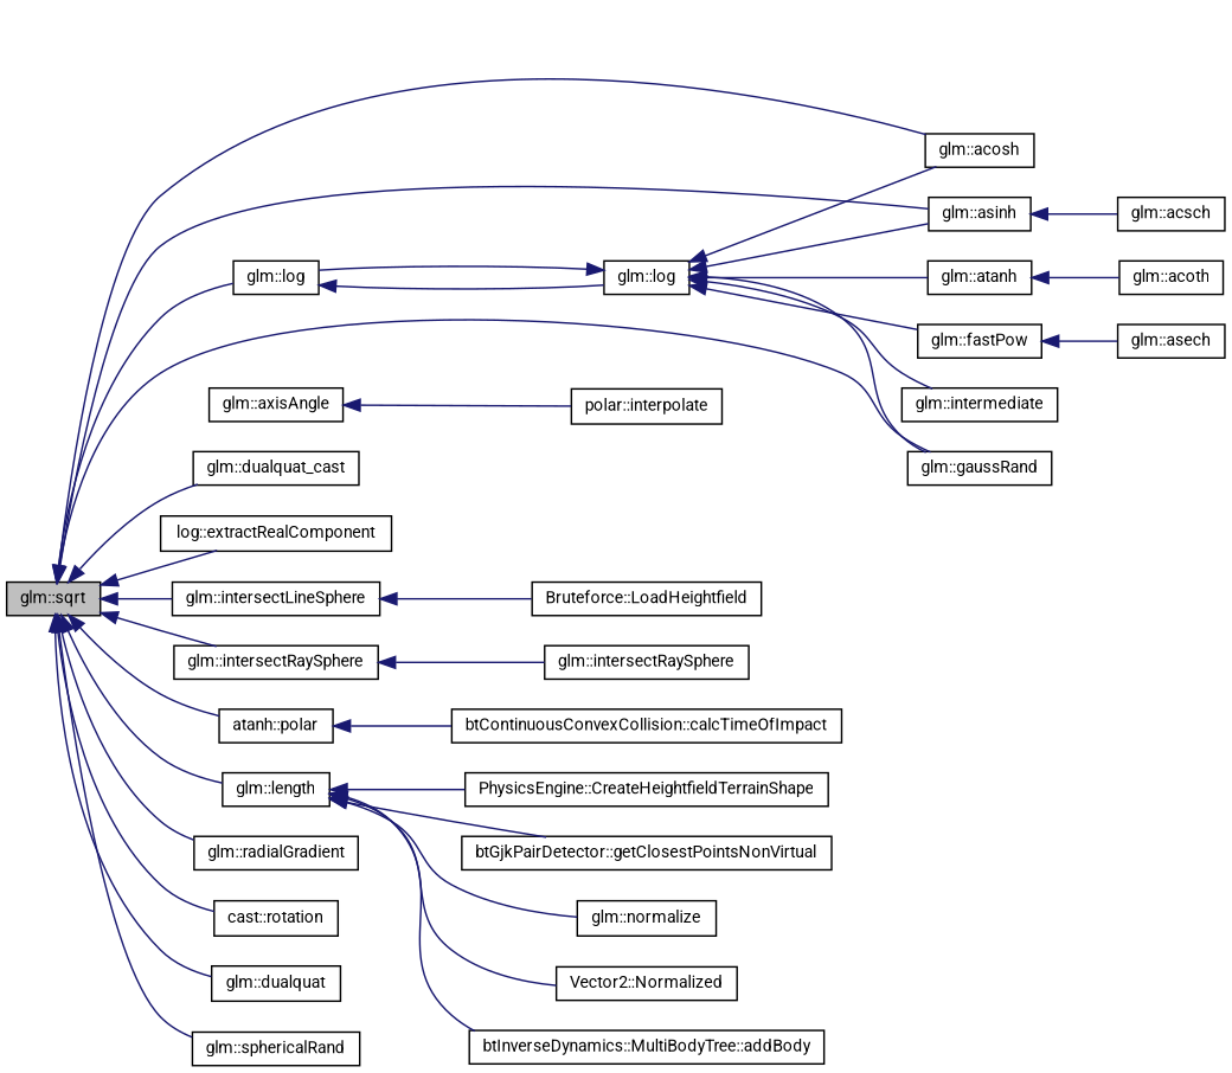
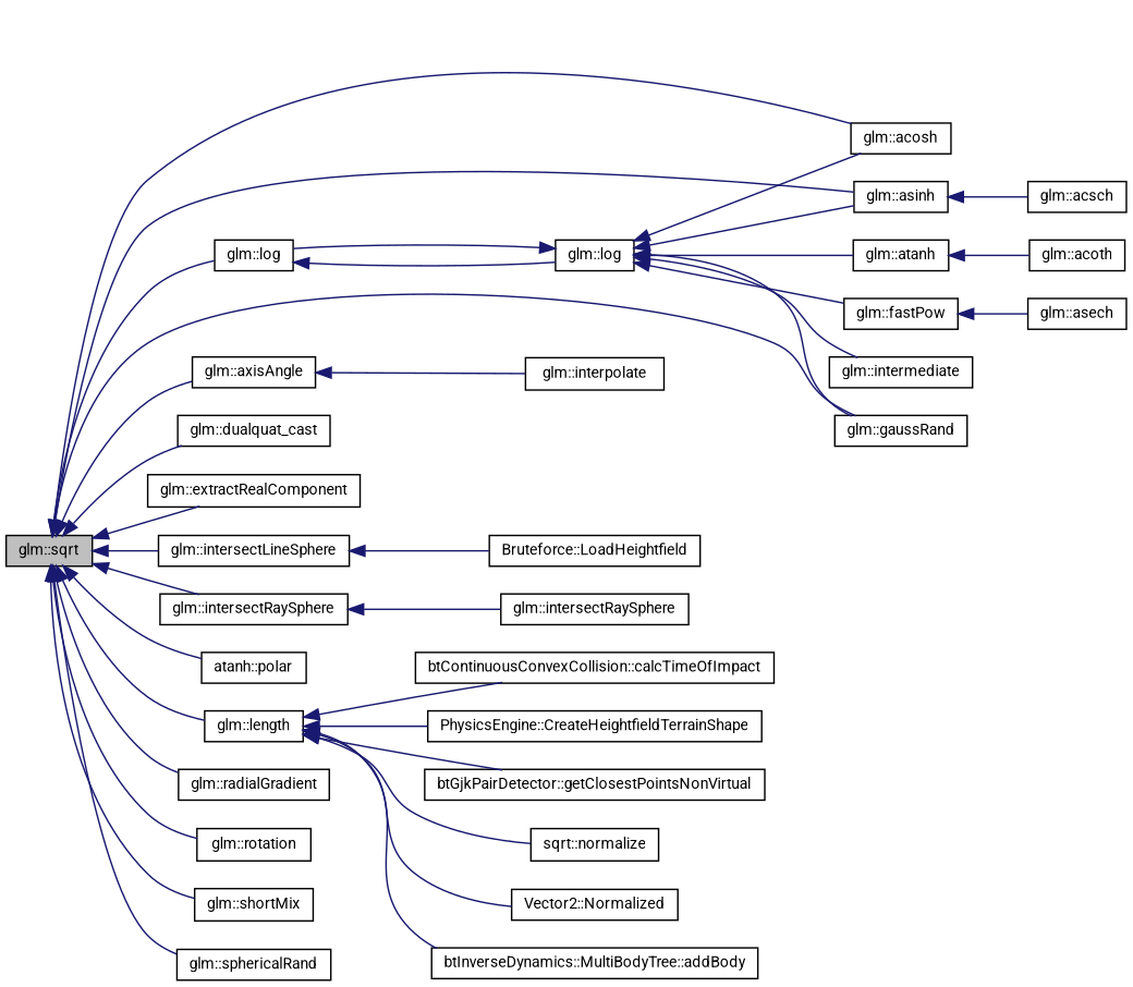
  digraph {
    fontname=Roboto
    rankdir=LR
    node [color=black fontname=Roboto fontsize=10 shape=record]
    edge [color=midnightblue dir=back fontname=Roboto fontsize=10 labelfontname=FreeSans labelfontsize=10 style=solid]
    n1 [fillcolor=grey75 fontcolor=black height=0.2 label="glm::sqrt" style=filled width=0.4]
    n2 [height=0.2 label="glm::acosh" width=0.4]
    n3 [height=0.2 label="glm::asinh" width=0.4]
    n4 [height=0.2 label="glm::axisAngle" width=0.4]
    n5 [height=0.2 label="glm::dualquat_cast" width=0.4]
-   n6 [height=0.2 label="log::extractRealComponent" width=0.4]
+   n6 [height=0.2 label="glm::extractRealComponent" width=0.4]
    n7 [height=0.2 label="glm::gaussRand" width=0.4]
    n8 [height=0.2 label="glm::intersectLineSphere" width=0.4]
    n9 [height=0.2 label="glm::intersectRaySphere" width=0.4]
    n10 [height=0.2 label="glm::length" width=0.4]
    n11 [height=0.2 label="glm::log" width=0.4]
    n12 [height=0.2 label="atanh::polar" width=0.4]
    n13 [height=0.2 label="glm::radialGradient" width=0.4]
-   n14 [height=0.2 label="cast::rotation" width=0.4]
-   n15 [height=0.2 label="glm::dualquat" width=0.4]
+   n14 [height=0.2 label="glm::rotation" width=0.4]
+   n15 [height=0.2 label="glm::shortMix" width=0.4]
    n16 [height=0.2 label="glm::sphericalRand" width=0.4]
    n17 [height=0.2 label="glm::acsch" width=0.4]
-   n18 [height=0.2 label="polar::interpolate" width=0.4]
+   n18 [height=0.2 label="glm::interpolate" width=0.4]
    n19 [height=0.2 label="Bruteforce::LoadHeightfield" width=0.4]
    n20 [height=0.2 label="glm::intersectRaySphere" width=0.4]
    n21 [height=0.2 label="btInverseDynamics::MultiBodyTree::addBody" width=0.4]
    n22 [height=0.2 label="btContinuousConvexCollision::calcTimeOfImpact" width=0.4]
    n23 [height=0.2 label="PhysicsEngine::CreateHeightfieldTerrainShape" width=0.4]
    n24 [height=0.2 label="btGjkPairDetector::getClosestPointsNonVirtual" width=0.4]
-   n25 [height=0.2 label="glm::normalize" width=0.4]
+   n25 [height=0.2 label="sqrt::normalize" width=0.4]
    n26 [height=0.2 label="Vector2::Normalized" width=0.4]
    n27 [height=0.2 label="glm::log" width=0.4]
    n28 [height=0.2 label="glm::asech" width=0.4]
    n29 [height=0.2 label="glm::atanh" width=0.4]
    n30 [height=0.2 label="glm::fastPow" width=0.4]
    n31 [height=0.2 label="glm::intermediate" width=0.4]
    n32 [height=0.2 label="glm::acoth" width=0.4]
    n1 -> n2
    n1 -> n3
+   n1 -> n4
    n1 -> n5
    n1 -> n6
    n1 -> n7
    n1 -> n8
    n1 -> n9
    n1 -> n10
    n1 -> n11
    n1 -> n12
    n1 -> n13
    n1 -> n14
    n1 -> n15
    n1 -> n16
    n3 -> n17
    n4 -> n18
    n8 -> n19
    n9 -> n20
    n10 -> n21
-   n12 -> n22
+   n10 -> n22
    n10 -> n23
    n10 -> n24
    n10 -> n25
    n10 -> n26
    n11 -> n27
    n27 -> n2
    n27 -> n3
    n27 -> n7
    n27 -> n11
    n27 -> n29
    n27 -> n30
    n27 -> n31
    n29 -> n32
    n30 -> n28
  }
